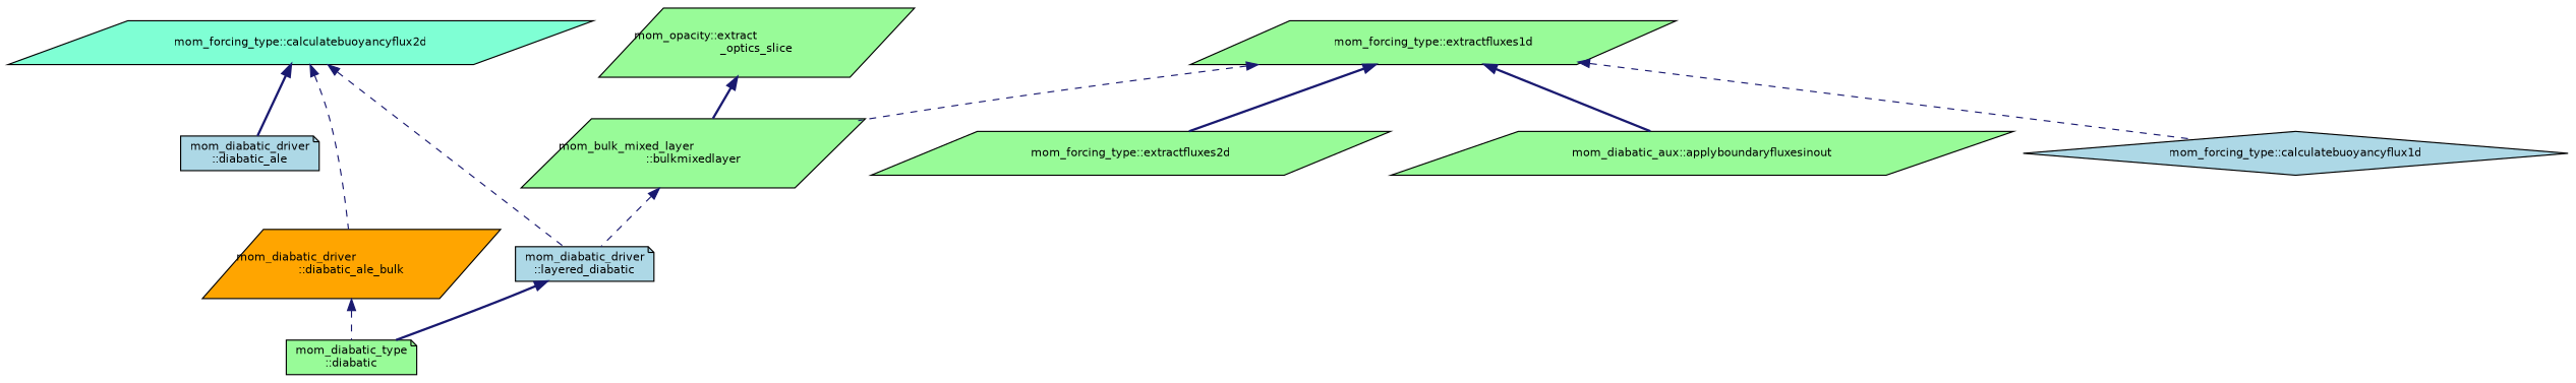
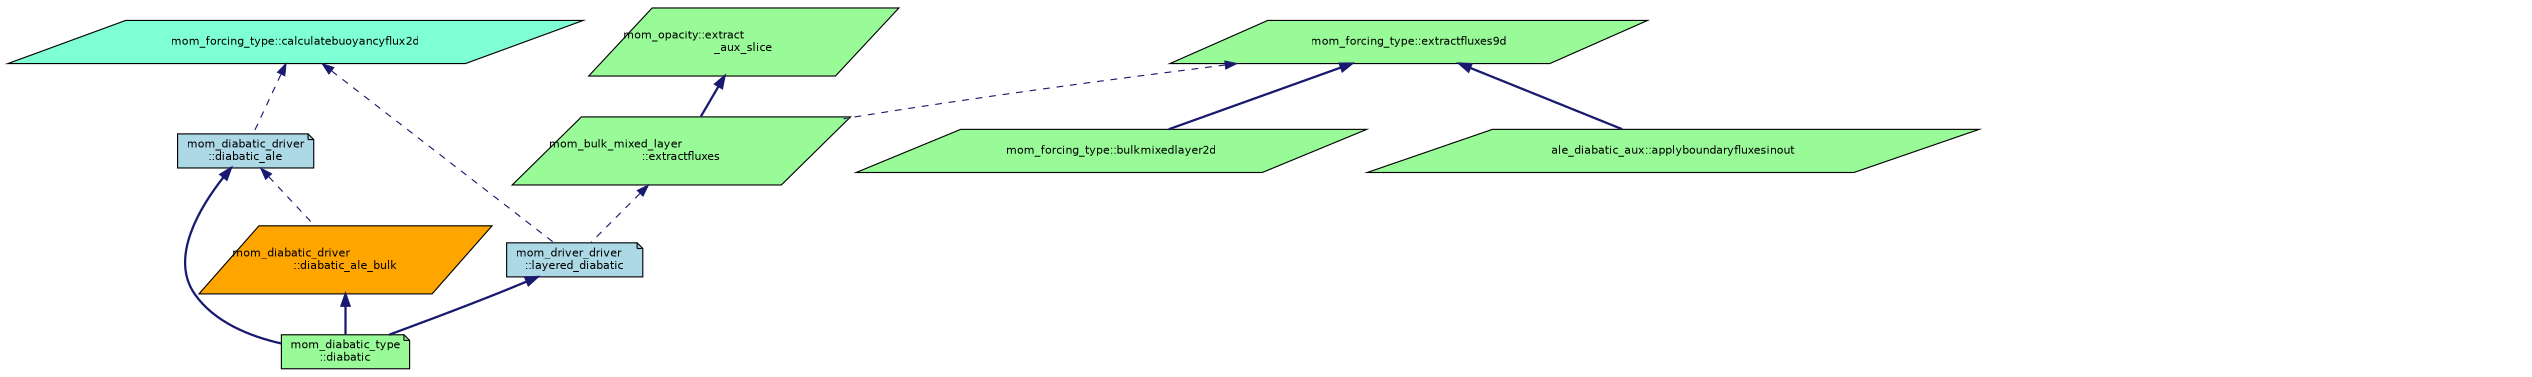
  digraph {
    rankdir=TB
    node [color=black fillcolor=palegreen fontname=Helvetica fontsize=10 shape=parallelogram style=filled]
    edge [color=midnightblue dir=back fontname=Helvetica fontsize=10 labelfontname=Helvetica labelfontsize=10 style=bold]
-   n1 [fontcolor=black height=0.2 label="mom_opacity::extract\l_optics_slice" width=0.4]
-   n2 [height=0.2 label="mom_bulk_mixed_layer\l::bulkmixedlayer" width=0.4]
-   n3 [fillcolor=lightblue height=0.2 label="mom_diabatic_driver\l::layered_diabatic" shape=note width=0.4]
-   n4 [height=0.2 label="mom_forcing_type::extractfluxes1d" width=0.4]
-   n5 [height=0.2 label="mom_diabatic_aux::applyboundaryfluxesinout" width=0.4]
-   n6 [fillcolor=lightblue height=0.2 label="mom_forcing_type::calculatebuoyancyflux1d" shape=diamond width=0.4]
-   n7 [height=0.2 label="mom_forcing_type::extractfluxes2d" width=0.4]
+   n1 [fontcolor=black height=0.2 label="mom_opacity::extract\l_aux_slice" width=0.4]
+   n2 [height=0.2 label="mom_bulk_mixed_layer\l::extractfluxes" width=0.4]
+   n3 [fillcolor=lightblue height=0.2 label="mom_driver_driver\l::layered_diabatic" shape=note width=0.4]
+   n4 [height=0.2 label="mom_forcing_type::extractfluxes9d" width=0.4]
+   n5 [height=0.2 label="ale_diabatic_aux::applyboundaryfluxesinout" width=0.4]
+   n7 [height=0.2 label="mom_forcing_type::bulkmixedlayer2d" width=0.4]
    n8 [height=0.2 label="mom_diabatic_type\l::diabatic" shape=note width=0.4]
    n9 [fillcolor=aquamarine height=0.2 label="mom_forcing_type::calculatebuoyancyflux2d" width=0.4]
    n10 [fillcolor=lightblue height=0.2 label="mom_diabatic_driver\l::diabatic_ale" shape=note width=0.4]
    n11 [fillcolor=orange height=0.2 label="mom_diabatic_driver\l::diabatic_ale_bulk" width=0.4]
    n1 -> n2
    n2 -> n3 [style=dashed]
    n3 -> n8
    n4 -> n2 [style=dashed]
    n4 -> n5
-   n4 -> n6 [style=dashed]
    n4 -> n7
    n9 -> n3 [style=dashed]
-   n9 -> n10
-   n9 -> n11 [style=dashed]
-   n11 -> n8 [style=dashed]
+   n9 -> n10 [style=dashed]
+   n10 -> n11 [style=dashed]
+   n10 -> n8
+   n11 -> n8
  }
